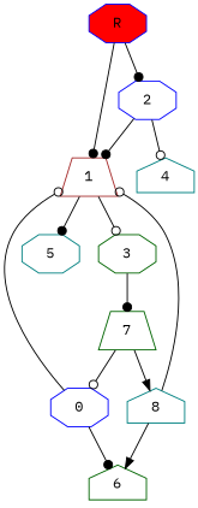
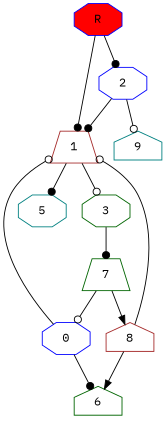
  digraph {
    fontname="IBM Plex Mono"
    node [color=darkgreen fontname="IBM Plex Mono" shape=octagon]
    edge [arrowhead=dot fontname="IBM Plex Mono"]
    1 [color=brown shape=trapezium]
    3
    5 [color=teal]
    7 [shape=trapezium]
    2 [color=blue]
-   9 [color=teal shape=house label=4]
+   9 [color=teal shape=house]
    n7 [color=blue label=0]
-   8 [color=teal shape=house]
+   8 [color=brown shape=house]
    6 [shape=house]
    R [color=blue fillcolor="#ff0000" style=filled]
    1 -> 3 [arrowhead=odot]
    1 -> 5
    3 -> 7
    7 -> n7 [arrowhead=odot]
    7 -> 8 [arrowhead=normal]
    2 -> 1
    2 -> 9 [arrowhead=odot]
    n7 -> 1 [arrowhead=odot]
    n7 -> 6
    8 -> 1 [arrowhead=odot]
    8 -> 6 [arrowhead=normal]
    R -> 1
    R -> 2
  }
